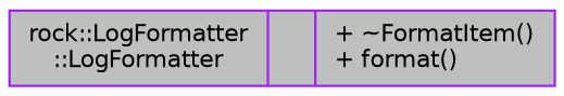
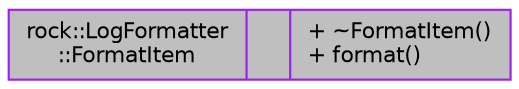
  digraph {
    rankdir=LR
-   n1 [color=purple fillcolor=grey75 fontcolor=black fontname=Helvetica fontsize=10 height=0.2 label="{rock::LogFormatter\l::LogFormatter\n||+ ~FormatItem()\l+ format()\l}" shape=record style=filled width=0.4]
+   n1 [color=purple fillcolor=grey75 fontcolor=black fontname=Helvetica fontsize=10 height=0.2 label="{rock::LogFormatter\l::FormatItem\n||+ ~FormatItem()\l+ format()\l}" shape=record style=filled width=0.4]
  }
